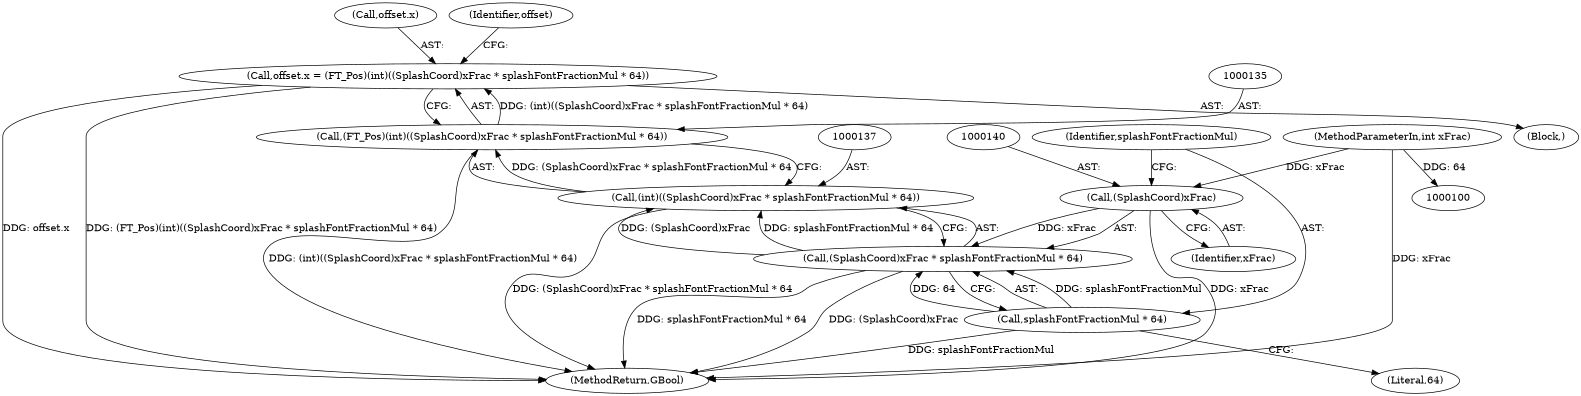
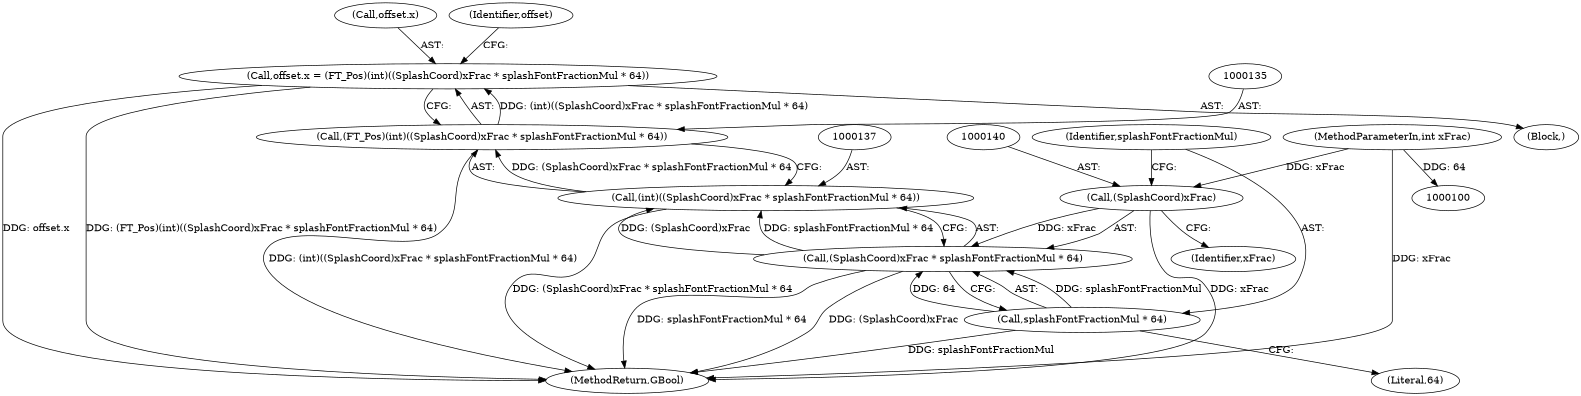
  digraph {
    n1 [label="(Call,offset.x = (FT_Pos)(int)((SplashCoord)xFrac * splashFontFractionMul * 64))"]
    n2 [label="(Call,(FT_Pos)(int)((SplashCoord)xFrac * splashFontFractionMul * 64))"]
    n3 [label="(Block,)"]
    n4 [label="(MethodReturn,GBool)"]
    n5 [label="(Call,(int)((SplashCoord)xFrac * splashFontFractionMul * 64))"]
    n6 [label="(Call,(SplashCoord)xFrac * splashFontFractionMul * 64)"]
    n7 [label="(Call,splashFontFractionMul * 64)"]
    n8 [label="(Literal,64)"]
    n9 [label="(Call,(SplashCoord)xFrac)"]
    n10 [label="(Identifier,xFrac)"]
    n11 [label="(MethodParameterIn,int xFrac)"]
    1000100
    n13 [label="(Call,offset.x)"]
    n14 [label="(Identifier,splashFontFractionMul)"]
    n15 [label="(Identifier,offset)"]
    1000135
    1000137
    1000140
    n1 -> n2 [label="CFG: "]
    n1 -> n3 [label="AST: "]
    n1 -> n4 [label="DDG: (FT_Pos)(int)((SplashCoord)xFrac * splashFontFractionMul * 64)"]
    n1 -> n4 [label="DDG: offset.x"]
    n2 -> n1 [label="AST: "]
    n2 -> n1 [label="DDG: (int)((SplashCoord)xFrac * splashFontFractionMul * 64)"]
    n2 -> n4 [label="DDG: (int)((SplashCoord)xFrac * splashFontFractionMul * 64)"]
    n2 -> n5 [label="CFG: "]
    n5 -> n2 [label="AST: "]
    n5 -> n2 [label="DDG: (SplashCoord)xFrac * splashFontFractionMul * 64"]
    n5 -> n4 [label="DDG: (SplashCoord)xFrac * splashFontFractionMul * 64"]
    n5 -> n6 [label="CFG: "]
    n6 -> n4 [label="DDG: splashFontFractionMul * 64"]
    n6 -> n4 [label="DDG: (SplashCoord)xFrac"]
    n6 -> n5 [label="AST: "]
    n6 -> n5 [label="DDG: (SplashCoord)xFrac"]
    n6 -> n5 [label="DDG: splashFontFractionMul * 64"]
    n6 -> n7 [label="CFG: "]
    n7 -> n4 [label="DDG: splashFontFractionMul"]
    n7 -> n6 [label="AST: "]
    n7 -> n6 [label="DDG: splashFontFractionMul"]
    n7 -> n6 [label="DDG: 64"]
    n7 -> n8 [label="CFG: "]
    n9 -> n4 [label="DDG: xFrac"]
    n9 -> n6 [label="AST: "]
    n9 -> n6 [label="DDG: xFrac"]
    n9 -> n10 [label="CFG: "]
-   n10 -> n9 [label="AST: "]
    n11 -> n4 [label="DDG: xFrac"]
    n11 -> n9 [label="DDG: xFrac"]
    n11 -> 1000100 [label="DDG: 64"]
    n13 -> n1 [label="AST: "]
    n14 -> n7 [label="AST: "]
    n14 -> n9 [label="CFG: "]
    n15 -> n1 [label="CFG: "]
    1000135 -> n2 [label="AST: "]
    1000137 -> n5 [label="AST: "]
    1000140 -> n9 [label="AST: "]
  }
